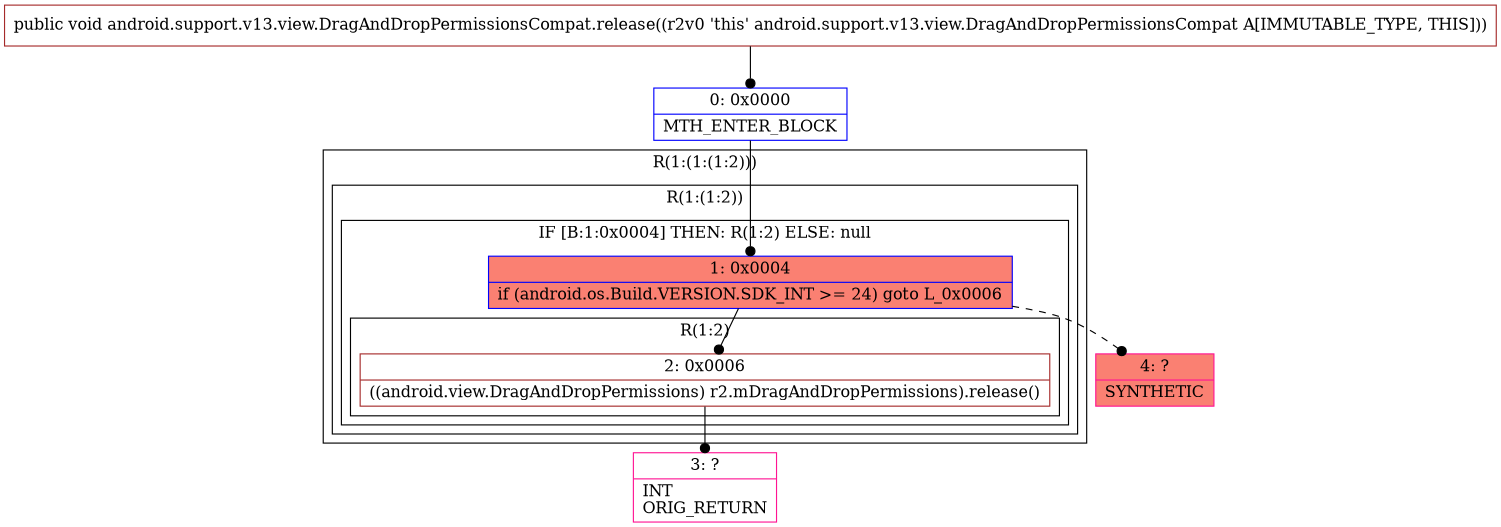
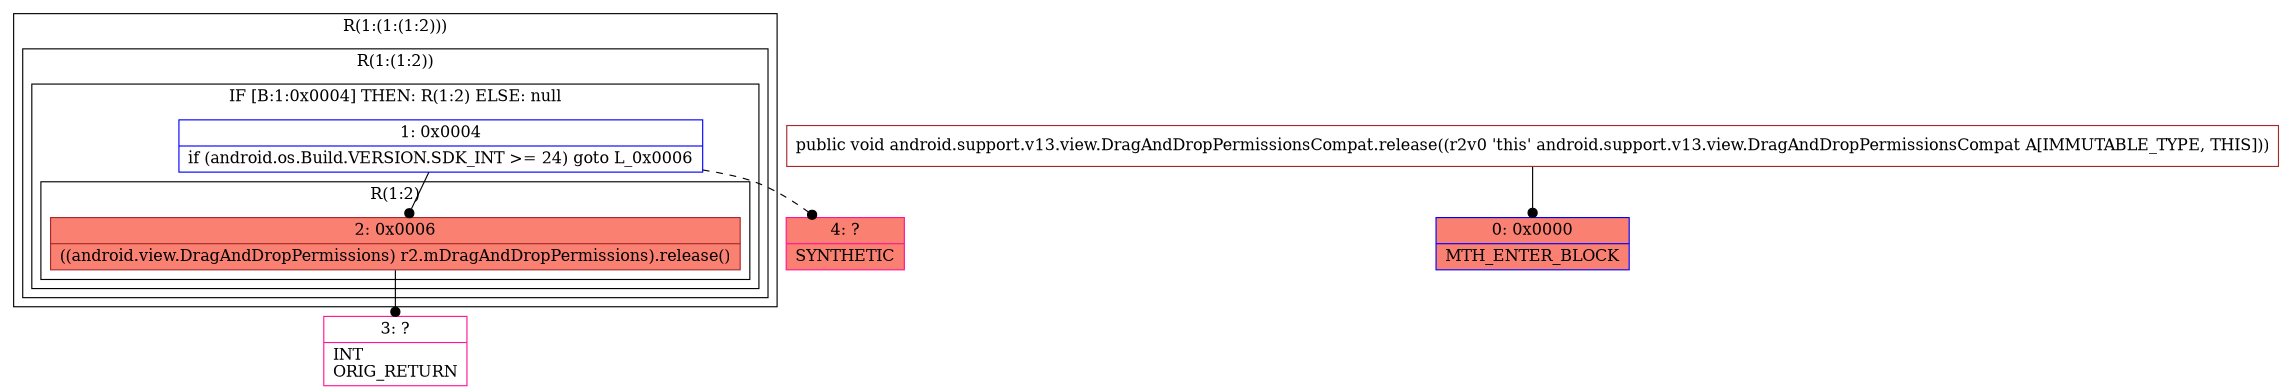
  digraph {
    node [color=brown fillcolor=salmon shape=record style=filled]
    edge [arrowhead=dot]
-   n1 [fillcolor=white label="{2\:\ 0x0006|((android.view.DragAndDropPermissions) r2.mDragAndDropPermissions).release()\l}"]
-   n2 [color=blue label="{1\:\ 0x0004|if (android.os.Build.VERSION.SDK_INT \>= 24) goto L_0x0006\l}"]
+   n1 [label="{2\:\ 0x0006|((android.view.DragAndDropPermissions) r2.mDragAndDropPermissions).release()\l}"]
+   n2 [color=blue fillcolor=white label="{1\:\ 0x0004|if (android.os.Build.VERSION.SDK_INT \>= 24) goto L_0x0006\l}"]
    n3 [color=deeppink fillcolor=white label="{3\:\ ?|INT\lORIG_RETURN\l}"]
    n4 [color=deeppink label="{4\:\ ?|SYNTHETIC\l}"]
-   n5 [color=blue fillcolor=white label="{0\:\ 0x0000|MTH_ENTER_BLOCK\l}"]
+   n5 [color=blue label="{0\:\ 0x0000|MTH_ENTER_BLOCK\l}"]
    n6 [fillcolor=white label="{public void android.support.v13.view.DragAndDropPermissionsCompat.release((r2v0 'this' android.support.v13.view.DragAndDropPermissionsCompat A[IMMUTABLE_TYPE, THIS])) }"]
    subgraph cluster_1 {
      label="R(1:(1:(1:2)))"
      subgraph cluster_2 {
        label="R(1:(1:2))"
        subgraph cluster_3 {
          label="IF [B:1:0x0004] THEN: R(1:2) ELSE: null"
          n2
          subgraph cluster_4 {
            label="R(1:2)"
            n1
          }
        }
      }
    }
    n1 -> n3
    n2 -> n1
    n2 -> n4 [style=dashed]
-   n5 -> n2
    n6 -> n5
  }
